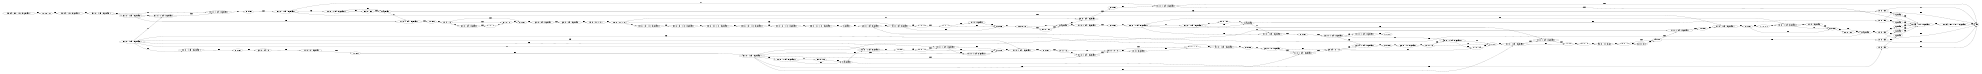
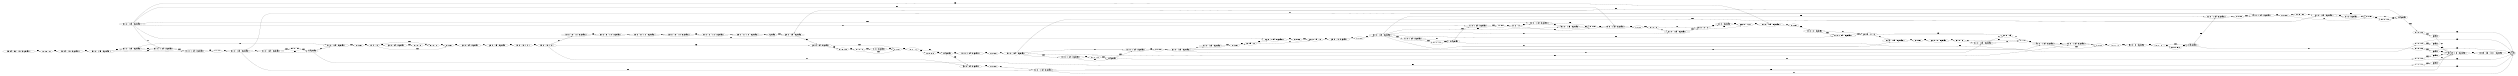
  digraph {
    fontname="DejaVu Sans Mono"
    rankdir=LR
    node [fontname="DejaVu Sans Mono"]
    edge [fontname="DejaVu Sans Mono"]
    n1 [label="stp x29 , x30 , [ sp , #- address ]!"]
    n2 [label="mov x21 , sp"]
    n3 [label="str x19 , [ sp , # address ]"]
    n4 [label="str x0 , [ x29 , # address ]"]
    n5 [label="str x1 , [ x29 , # address ]"]
    n6 [label="ldr x0 , [ x29 , # address ]"]
    n7 [label="ldr x0 , [ x29 , # address ]"]
    n8 [label="str xzr , [ x29 , # address ]"]
    n9 [label="bl symbol"]
    n10 [label="str x2 , [ x29 , # address ]"]
    n11 [label="ldr x0 , [ x29 , # address ]"]
    n12 [label="ldr x0 , [ x29 , # address ]"]
    n13 [label="ldr x1 , [ x29 , # address ]"]
    n14 [label="ldr x0 , [ x29 , # address ]"]
    n15 [label="ldr x0 , [ x29 , # address ]"]
    n16 [label="bl symbol"]
    n17 [label="bl symbol"]
    n18 [label="bl symbol"]
    n19 [label="ldr x0 , [ x29 , # address ]"]
    n20 [label="bl symbol"]
    n21 [label="bl symbol"]
    n22 [label="bl symbol"]
    n23 [label="str x0 , [ x29 , # address ]"]
    n24 [label="ldr x0 , [ x29 , # address ]"]
    n25 [label="ldr x0 , [ x29 , # address ]"]
    n26 [label="ldr x0 , [ x29 , # address ]"]
    n27 [label="cmp x0 , # 0"]
    n28 [label="b.ne address"]
    n29 [label=ret]
    n30 [label="ldr x19 , [ sp , # address ]"]
    n31 [label="bl symbol"]
    n32 [label="mov x0 , # 0"]
    n33 [label="b address"]
    n34 [label="mov x1 , x0"]
    n35 [label="add x0 , x29 , # address"]
    n36 [label="mov x0 , x1"]
    n37 [label="bl symbol"]
    n38 [label="mov x8 , x0"]
    n39 [label="add x0 , x29 , # address"]
    n40 [label="add x1 , x29 , # address"]
    n41 [label="ldp x2 , x3 , [ x1 ]"]
    n42 [label="stp x2 , x3 , [ x0 ]"]
    n43 [label="ldp x2 , x3 , [ x1 , # address ]"]
    n44 [label="add x0 , x29 , # address"]
    n45 [label="add x0 , x29 , # address"]
    n46 [label="stp x2 , x3 , [ x0 , # address ]"]
    n47 [label="mov x3 , # 0"]
    n48 [label="bl symbol"]
    n49 [label="bl symbol"]
    n50 [label="ldp x2 , x3 , [ x1 , # address ]"]
    n51 [label="stp x2 , x3 , [ x0 , # address ]"]
    n52 [label="ldp x1 , x2 , [ x1 , # address ]"]
    n53 [label="stp x1 , x2 , [ x0 , # address ]"]
    n54 [label="b address"]
    n55 [label="add x1 , x29 , # address"]
    n56 [label="ldp x29 , x30 , [ sp ] , # address"]
    n57 [label="mov x2 , x1"]
    n58 [label="uxtb w0 , w0"]
    n59 [label="mov w1 , # address"]
    n60 [label="cmp w0 , # 0"]
    n61 [label="b.ne address"]
    n62 [label="ldr x0 , [ x29 , # address ]"]
    n63 [label="bl symbol"]
    n64 [label="str x0 , [ x29 , # address ]"]
    n65 [label="ldr x0 , [ x29 , # address ]"]
    n66 [label="ldr x0 , [ x29 , # address ]"]
    n67 [label="ldr x0 , [ x29 , # address ]"]
    n68 [label="ldr x2 , [ x29 , # address ]"]
    n69 [label="cmp x0 , # 0"]
    n70 [label="b.ne address"]
    n71 [label="bl symbol"]
    n72 [label="bl symbol"]
    n73 [label="bl symbol"]
    n74 [label="mov w1 , # address"]
    n75 [label="mov x0 , # 0"]
    n76 [label="b address"]
    n77 [label="str x0 , [ x29 , # address ]"]
    n78 [label="ldr x0 , [ x29 , # address ]"]
    n79 [label="ldr x0 , [ x29 , # address ]"]
    n80 [label="ldr x1 , [ x29 , # address ]"]
    n81 [label="bl symbol"]
    n82 [label="bl symbol"]
    n83 [label="mov x0 , x19"]
    n84 [label="bl symbol"]
+   n85 [label="mov x19 , x0"]
    n86 [label="add x0 , x19 , x0"]
    n87 [label="add x0 , x0 , # address"]
    n88 [label="bl symbol"]
    n89 [label="str x0 , [ x29 , # address ]"]
    n90 [label="ldr x0 , [ x29 , # address ]"]
    n91 [label="ldr x0 , [ x29 , # address ]"]
    n92 [label="ldr x1 , [ x29 , # address ]"]
    n93 [label="ldr x1 , [ x29 , # address ]"]
    n94 [label="ldr x0 , [ x29 , # address ]"]
    n95 [label="cmp x0 , # 0"]
    n96 [label="b.ne address"]
    n97 [label="add x0 , x0 , x1"]
    n98 [label="add x19 , x1 , x0"]
    n99 [label="bl symbol"]
    n100 [label="mov x0 , # 0"]
    n101 [label="b address"]
    n102 [label="mov x2 , x0"]
    n103 [label="mov x1 , x0"]
    n104 [label="mov w1 , # address"]
    n105 [label="strb w1 , [ x0 ]"]
    n106 [label="add x0 , x0 , # address"]
    n107 [label="add x0 , x0 , # address"]
    n108 [label="mov x2 , x0"]
    n109 [label="uxtb w0 , w0"]
-   n110 [label="eor w0 , w0 , # add"]
+   n110 [label="eor w0 , w0 , # address"]
    n111 [label="uxtb w0 , w0"]
    n112 [label="cmp w0 , # 0"]
-   n113 [label="b.eq strb"]
+   n113 [label="b.eq address"]
    n114 [label="mov x0 , # 0"]
    n115 [label="b address"]
    n116 [label="mov w3 , # 0"]
    n117 [label="cmp x0 , # 0"]
    n118 [label="b.ne address"]
    n119 [label="mov x0 , # 0"]
    n120 [label="b address"]
    n1 -> n2 [label=CFG]
    n2 -> n3 [label=CFG]
    n3 -> n4 [label=CFG]
    n4 -> n5 [label=CFG]
    n4 -> n6 [label=DFG]
    n5 -> n7 [label=DFG]
    n5 -> n8 [label=CFG]
    n6 -> n9 [label=DFG]
    n7 -> n16 [label=DFG]
    n8 -> n6 [label=CFG]
    n9 -> n23 [label=DFG]
    n10 -> n8 [label=CFG]
    n10 -> n11 [label=DFG]
    n10 -> n12 [label=DFG]
    n10 -> n13 [label=DFG]
    n10 -> n14 [label=DFG]
    n10 -> n15 [label=DFG]
    n11 -> n17 [label=DFG]
    n12 -> n18 [label=DFG]
    n13 -> n19 [label=CFG]
    n13 -> n20 [label=DFG]
    n14 -> n21 [label=DFG]
    n15 -> n22 [label=DFG]
    n16 -> n34 [label=DFG]
    n17 -> n86 [label=DFG]
    n18 -> n102 [label=DFG]
    n19 -> n20 [label=DFG]
    n20 -> n14 [label=CFG]
    n21 -> n103 [label=DFG]
    n22 -> n106 [label=DFG]
    n23 -> n24 [label=DFG]
    n23 -> n25 [label=DFG]
    n23 -> n26 [label=DFG]
    n24 -> n27 [label=CFG]
    n24 -> n28 [label=DFG]
    n25 -> n29 [label=DFG]
    n25 -> n30 [label=CFG]
    n26 -> n31 [label=DFG]
    n27 -> n28 [label=CFG]
    n28 -> n7 [label=CFG]
    n28 -> n32 [label=CFG]
    n30 -> n56 [label=CFG]
    n31 -> n73 [label=DFG]
    n31 -> n116 [label=CFG]
    n32 -> n29 [label=DFG]
    n32 -> n33 [label=CFG]
    n33 -> n30 [label=CFG]
    n34 -> n35 [label=CFG]
    n34 -> n36 [label=DFG]
    n34 -> n37 [label=DFG]
    n35 -> n38 [label=CFG]
    n36 -> n37 [label=DFG]
    n37 -> n39 [label=CFG]
    n38 -> n36 [label=CFG]
    n39 -> n40 [label=CFG]
    n40 -> n41 [label=CFG]
    n41 -> n42 [label=DFG]
    n42 -> n43 [label=CFG]
    n42 -> n44 [label=DFG]
    n42 -> n45 [label=DFG]
    n43 -> n46 [label=DFG]
    n44 -> n47 [label=CFG]
    n44 -> n48 [label=DFG]
    n45 -> n49 [label=DFG]
    n46 -> n50 [label=CFG]
    n47 -> n57 [label=CFG]
    n48 -> n58 [label=DFG]
    n49 -> n25 [label=CFG]
    n50 -> n51 [label=DFG]
    n51 -> n52 [label=CFG]
    n52 -> n53 [label=DFG]
    n53 -> n54 [label=CFG]
    n54 -> n55 [label=CFG]
    n55 -> n44 [label=CFG]
    n56 -> n29 [label=DFG]
    n57 -> n48 [label=DFG]
    n57 -> n59 [label=CFG]
    n58 -> n60 [label=CFG]
    n58 -> n61 [label=DFG]
    n59 -> n48 [label=CFG]
    n60 -> n61 [label=CFG]
    n61 -> n45 [label=CFG]
    n61 -> n62 [label=CFG]
    n62 -> n63 [label=DFG]
    n63 -> n64 [label=DFG]
    n64 -> n65 [label=DFG]
    n64 -> n66 [label=DFG]
    n64 -> n67 [label=DFG]
    n64 -> n68 [label=DFG]
    n65 -> n69 [label=CFG]
    n65 -> n70 [label=DFG]
    n66 -> n71 [label=DFG]
    n67 -> n72 [label=DFG]
    n68 -> n73 [label=DFG]
    n68 -> n74 [label=CFG]
    n69 -> n70 [label=CFG]
    n70 -> n66 [label=CFG]
    n70 -> n75 [label=CFG]
    n71 -> n77 [label=DFG]
    n72 -> n109 [label=DFG]
    n73 -> n117 [label=CFG]
    n73 -> n118 [label=DFG]
    n74 -> n73 [label=CFG]
    n75 -> n29 [label=DFG]
    n75 -> n76 [label=CFG]
    n76 -> n30 [label=CFG]
    n77 -> n78 [label=DFG]
    n77 -> n79 [label=DFG]
    n77 -> n80 [label=DFG]
    n78 -> n81 [label=DFG]
    n79 -> n82 [label=DFG]
    n80 -> n83 [label=CFG]
    n80 -> n84 [label=DFG]
+   n81 -> n85 [label=DFG]
    n82 -> n107 [label=DFG]
    n83 -> n84 [label=DFG]
    n84 -> n93 [label=CFG]
+   n85 -> n11 [label=CFG]
+   n85 -> n86 [label=DFG]
    n86 -> n87 [label=DFG]
    n87 -> n88 [label=DFG]
    n88 -> n89 [label=DFG]
    n89 -> n19 [label=DFG]
    n89 -> n90 [label=DFG]
    n89 -> n91 [label=DFG]
    n89 -> n92 [label=DFG]
    n89 -> n93 [label=DFG]
    n89 -> n94 [label=DFG]
    n90 -> n95 [label=CFG]
    n90 -> n96 [label=DFG]
    n91 -> n97 [label=DFG]
    n92 -> n98 [label=DFG]
    n93 -> n67 [label=CFG]
    n93 -> n72 [label=DFG]
    n94 -> n99 [label=DFG]
    n95 -> n96 [label=CFG]
    n96 -> n12 [label=CFG]
    n96 -> n100 [label=CFG]
    n97 -> n104 [label=CFG]
    n97 -> n105 [label=DFG]
    n98 -> n79 [label=CFG]
    n98 -> n83 [label=DFG]
    n99 -> n26 [label=CFG]
    n100 -> n29 [label=DFG]
    n100 -> n101 [label=CFG]
    n101 -> n30 [label=CFG]
    n102 -> n13 [label=CFG]
    n102 -> n20 [label=DFG]
    n103 -> n91 [label=CFG]
    n103 -> n97 [label=DFG]
    n104 -> n105 [label=CFG]
    n105 -> n15 [label=CFG]
    n106 -> n92 [label=CFG]
    n106 -> n98 [label=DFG]
    n107 -> n108 [label=DFG]
    n108 -> n80 [label=CFG]
    n108 -> n84 [label=DFG]
    n109 -> n110 [label=DFG]
    n110 -> n111 [label=DFG]
    n111 -> n112 [label=CFG]
    n111 -> n113 [label=DFG]
    n112 -> n113 [label=CFG]
    n113 -> n94 [label=CFG]
    n113 -> n114 [label=CFG]
    n114 -> n29 [label=DFG]
    n114 -> n115 [label=CFG]
    n115 -> n30 [label=CFG]
    n116 -> n68 [label=CFG]
    n117 -> n118 [label=CFG]
    n118 -> n55 [label=CFG]
    n118 -> n119 [label=CFG]
    n119 -> n29 [label=DFG]
    n119 -> n120 [label=CFG]
    n120 -> n30 [label=CFG]
  }
